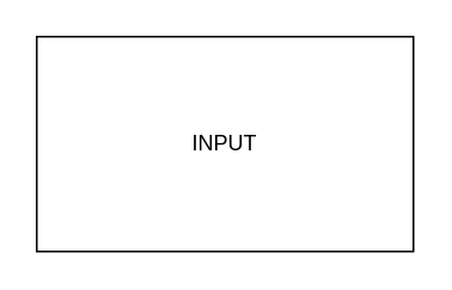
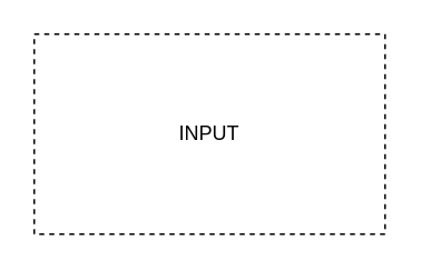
  <mxCell id="0" />
  <mxCell id="1" parent="0" />
- <mxCell id="2" value="INPUT" style="rounded=0;whiteSpace=wrap;html=1;" parent="1" vertex="1"><mxGeometry x="20" y="20" width="210" height="120" as="geometry" /></mxCell>
+ <mxCell id="2" value="INPUT" style="rounded=0;whiteSpace=wrap;html=1;dashed=1;" parent="1" vertex="1"><mxGeometry x="20" y="20" width="210" height="120" as="geometry" /></mxCell>
